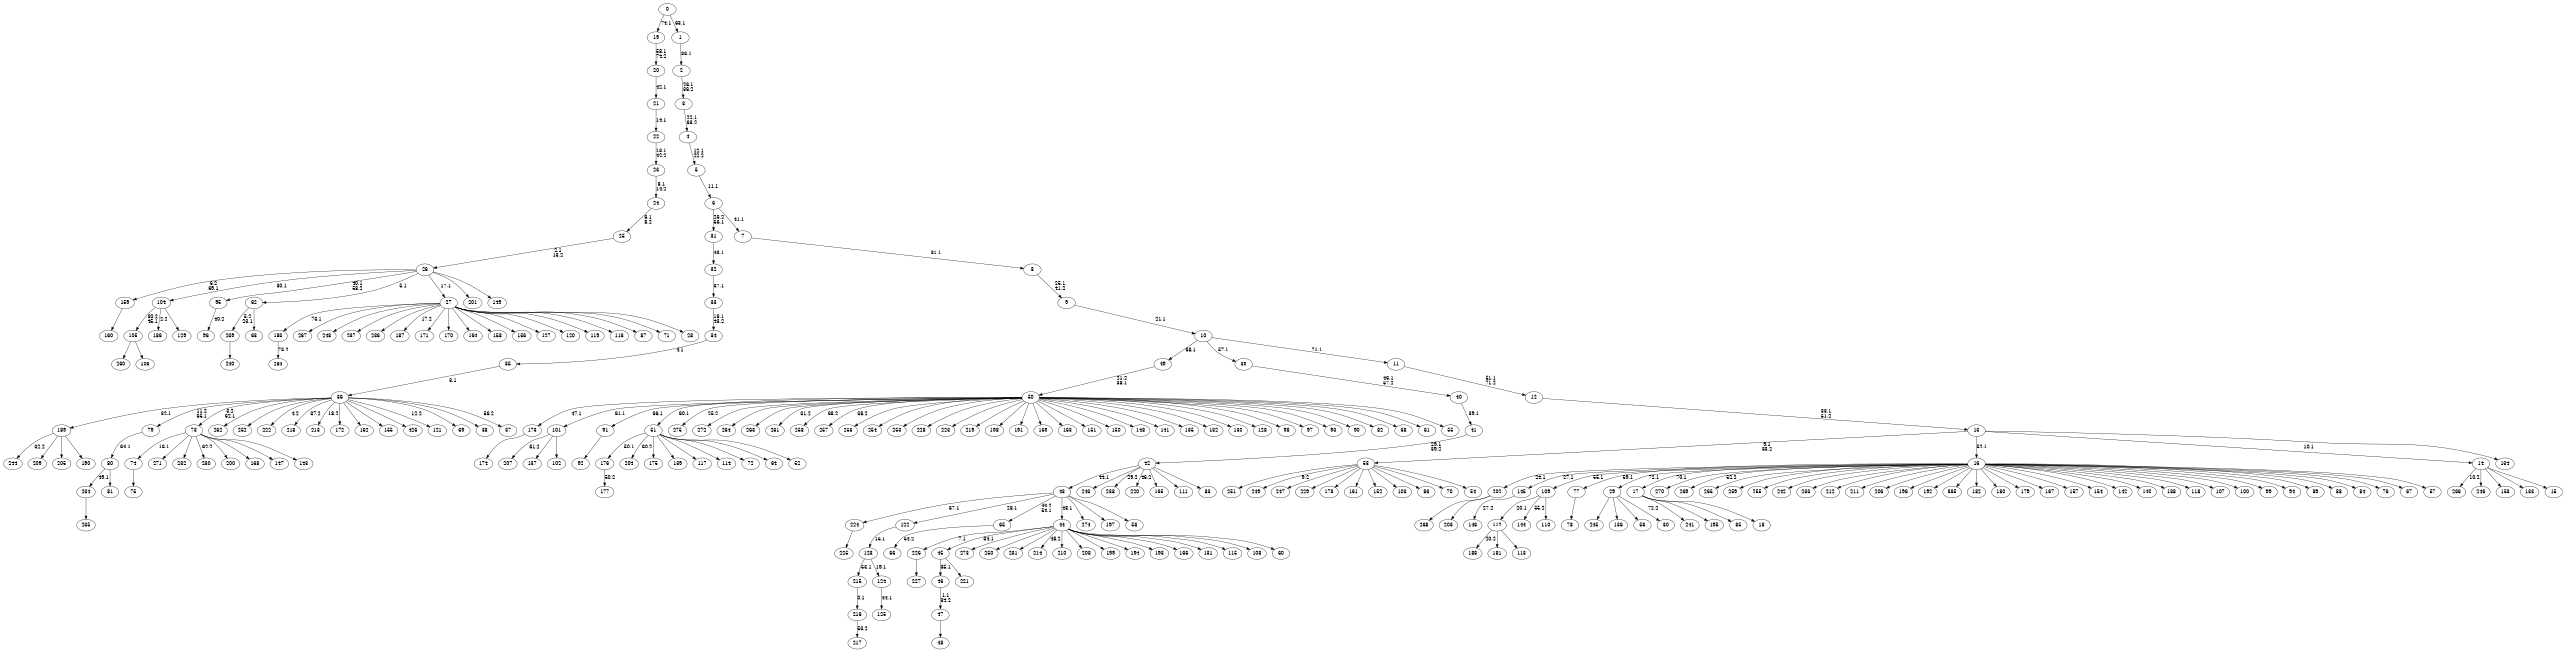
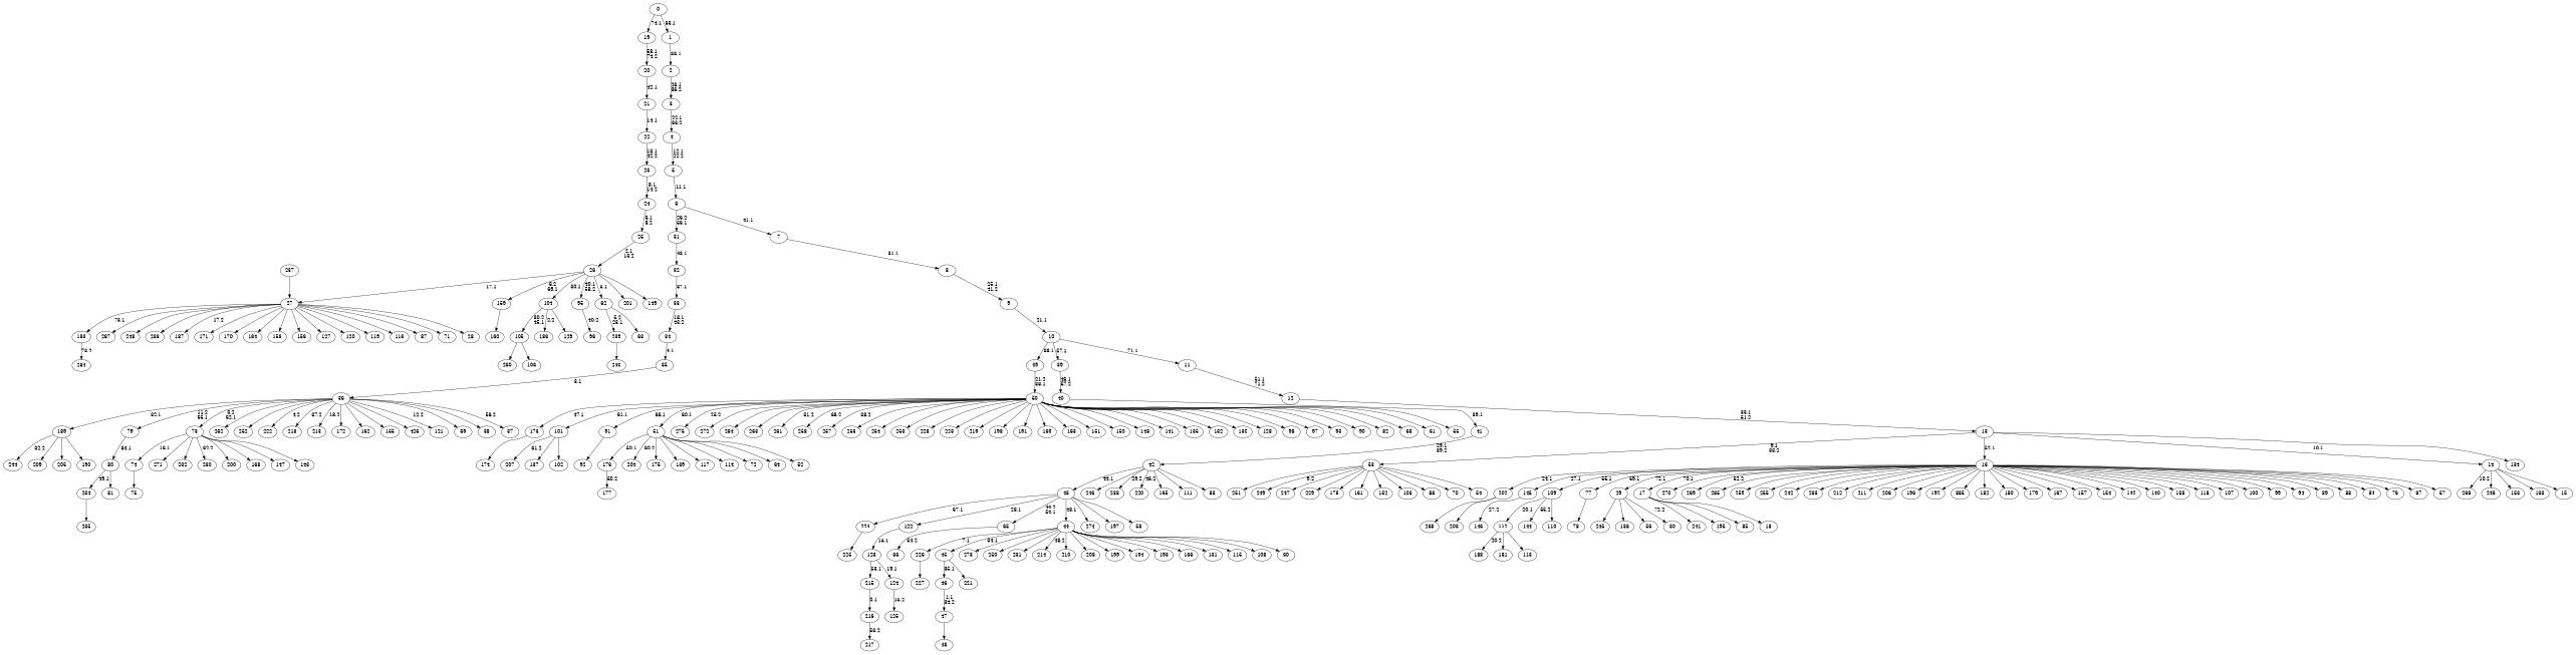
  digraph {
    239
    240
    234
    235
    226
    227
    224
    225
    216
    217
    215
    202
    268
    203
    189
    244
    209
    205
    190
    n20 [label=284]
    183
    176
    177
    173
    174
    159
    160
    145
    146
    124
    125
    123
    122
    112
    188
    181
    113
    109
    144
    110
    105
    260
    106
    104
    186
    129
    101
    207
    137
    102
    95
    96
    91
    92
    80
    81
    79
    77
    78
    74
    75
    73
    271
    232
    230
    200
    168
    147
    143
    65
    66
    62
    63
    53
    251
    249
    247
    229
    178
    161
    152
    103
    86
    70
    54
    51
    204
    175
    139
    117
    114
    72
    64
    52
    50
    275
    272
    264
    263
    261
    258
    257
    256
    254
    253
    228
    223
    219
    198
    191
    169
    163
    151
    150
    148
    141
    135
    132
    130
    128
    98
    97
    93
    90
    82
    68
    61
    55
    49
    47
    48
    46
    45
    221
    44
    273
    250
    231
    214
    210
    208
    199
    194
    193
    166
    131
    115
    108
    60
    43
    274
    197
    58
    42
    243
    238
    220
    165
    111
    83
    41
    40
    39
    36
    262
    252
    222
    218
    213
    172
    162
    155
    n173 [label=426]
    121
    69
    38
    37
    35
    34
    33
    32
    31
    29
    245
    136
    56
    30
    27
    267
    248
    237
    236
    187
    171
    170
    164
    158
    156
    127
    120
    119
    116
    87
    71
    28
    26
    201
    149
    25
    24
    23
    22
    21
    20
    19
    17
    241
    195
    85
    18
    16
    270
    269
    265
    259
    255
    242
    233
    212
    211
    206
    196
    192
    n234 [label=885]
    182
    180
    179
    167
    157
    154
    142
    140
    138
    118
    107
    100
    99
    94
    89
    88
    84
    76
    67
    57
    14
    266
    246
    153
    133
    15
    13
    134
    12
    11
    10
    9
    8
    7
    6
    5
    4
    3
    2
    1
    0
    239 -> 240
    234 -> 235
    226 -> 227
    224 -> 225
    216 -> 217 [label="53,2"]
    215 -> 216 [label="0,1"]
    202 -> 268
    202 -> 203
    189 -> 244 [label="32,2"]
    189 -> 209
    189 -> 205
    189 -> 190
    183 -> n20 [label="73,2"]
    176 -> 177 [label="50,2"]
    173 -> 174
    159 -> 160
    145 -> 146 [label="27,2"]
-   124 -> 125 [label="44,1"]
+   124 -> 125 [label="15,2"]
    123 -> 215 [label="53,1"]
    123 -> 124 [label="19,1"]
    122 -> 123 [label="15,1"]
    112 -> 188 [label="20,2"]
    112 -> 181
    112 -> 113
    109 -> 112 [label="20,1"]
    109 -> 144 [label="55,2"]
    109 -> 110
    105 -> 260
    105 -> 106
    104 -> 105 [label="30,2\n45,1"]
    104 -> 186 [label="2,2"]
    104 -> 129
    101 -> 207 [label="61,2"]
    101 -> 137
    101 -> 102
    95 -> 96 [label="40,2"]
    91 -> 92
    80 -> 234 [label="49,1"]
    80 -> 81
    79 -> 80 [label="64,1"]
    77 -> 78
    74 -> 75
    73 -> 74 [label="16,1"]
    73 -> 271
    73 -> 232
    73 -> 230 [label="62,2"]
    73 -> 200
    73 -> 168
    73 -> 147
    73 -> 143
    65 -> 66 [label="54,2"]
    62 -> 239 [label="5,2\n23,1"]
    62 -> 63
    53 -> 251
    53 -> 249 [label="9,2"]
    53 -> 247
    53 -> 229
    53 -> 178
    53 -> 161
    53 -> 152
    53 -> 103
    53 -> 86
    53 -> 70
    53 -> 54
    51 -> 176 [label="50,1"]
    51 -> 204 [label="60,2"]
    51 -> 175
    51 -> 139
    51 -> 117
    51 -> 114
    51 -> 72
    51 -> 64
    51 -> 52
    50 -> 173 [label="47,1"]
    50 -> 101 [label="61,1"]
    50 -> 91 [label="66,1"]
    50 -> 51 [label="60,1"]
    50 -> 275 [label="25,2"]
    50 -> 272
    50 -> 264
    50 -> 263
    50 -> 261 [label="31,2"]
    50 -> 258 [label="68,2"]
    50 -> 257 [label="38,2"]
    50 -> 256
    50 -> 254
    50 -> 253
    50 -> 228
    50 -> 223
    50 -> 219
    50 -> 198
    50 -> 191
    50 -> 169
    50 -> 163
    50 -> 151
    50 -> 150
    50 -> 148
    50 -> 141
    50 -> 135
    50 -> 132
    50 -> 130
    50 -> 128
    50 -> 98
    50 -> 97
    50 -> 93
    50 -> 90
    50 -> 82
    50 -> 68
    50 -> 61
    50 -> 55
    49 -> 50 [label="21,2\n38,1"]
    47 -> 48
    46 -> 47 [label="1,1\n34,2"]
    45 -> 46 [label="35,1"]
    45 -> 221
    44 -> 226 [label="7,1"]
    44 -> 45 [label="34,1"]
    44 -> 273
    44 -> 250
    44 -> 231
    44 -> 214 [label="48,2"]
    44 -> 210
    44 -> 208
    44 -> 199
    44 -> 194
    44 -> 193
    44 -> 166
    44 -> 131
    44 -> 115
    44 -> 108
    44 -> 60
    43 -> 224 [label="67,1"]
    43 -> 122 [label="28,1"]
    43 -> 65 [label="44,2\n54,1"]
    43 -> 44 [label="48,1"]
    43 -> 274
    43 -> 197
    43 -> 58
    42 -> 43 [label="44,1"]
    42 -> 243
    42 -> 238 [label="29,2"]
    42 -> 220 [label="46,2"]
    42 -> 165
    42 -> 111
    42 -> 83
    41 -> 42 [label="29,1\n39,2"]
    40 -> 41 [label="39,1"]
    39 -> 40 [label="46,1\n57,2"]
    36 -> 189 [label="32,1"]
    36 -> 79 [label="11,2\n65,1"]
    36 -> 73 [label="3,2\n62,1"]
    36 -> 262
    36 -> 252
    36 -> 222 [label="4,2"]
    36 -> 218 [label="37,2"]
    36 -> 213 [label="18,2"]
    36 -> 172
    36 -> 162
    36 -> 155
    36 -> n173
    36 -> 121 [label="12,2"]
    36 -> 69
    36 -> 38
    36 -> 37 [label="56,2"]
    35 -> 36 [label="3,1"]
    34 -> 35 [label="4,1"]
    33 -> 34 [label="18,1\n43,2"]
    32 -> 33 [label="37,1"]
    31 -> 32 [label="43,1"]
    29 -> 245
    29 -> 136
    29 -> 56
    29 -> 30 [label="72,2"]
    27 -> 183 [label="73,1"]
    27 -> 267
    27 -> 248
-   27 -> 237
+   237 -> 27
    27 -> 236
    27 -> 187 [label="17,2"]
    27 -> 171
    27 -> 170
    27 -> 164
    27 -> 158
    27 -> 156
    27 -> 127
    27 -> 120
    27 -> 119
    27 -> 116
    27 -> 87
    27 -> 71
    27 -> 28
    26 -> 159 [label="6,2\n69,1"]
    26 -> 104 [label="30,1"]
    26 -> 95 [label="40,1\n58,2"]
    26 -> 62 [label="5,1"]
    26 -> 27 [label="17,1"]
    26 -> 201
    26 -> 149
    25 -> 26 [label="2,1\n13,2"]
    24 -> 25 [label="6,1\n8,2"]
    23 -> 24 [label="8,1\n14,2"]
    22 -> 23 [label="13,1\n42,2"]
    21 -> 22 [label="14,1"]
    20 -> 21 [label="42,1"]
    19 -> 20 [label="58,1\n74,2"]
    17 -> 241
    17 -> 195
    17 -> 85
    17 -> 18
    16 -> 202 [label="24,1"]
    16 -> 145 [label="27,1"]
    16 -> 109 [label="55,1"]
    16 -> 77 [label="59,1"]
    16 -> 29 [label="72,1"]
    16 -> 17 [label="70,1"]
    16 -> 270
    16 -> 269 [label="52,2"]
    16 -> 265
    16 -> 259
    16 -> 255
    16 -> 242
    16 -> 233
    16 -> 212
    16 -> 211
    16 -> 206
    16 -> 196
    16 -> 192
    16 -> n234
    16 -> 182
    16 -> 180
    16 -> 179
    16 -> 167
    16 -> 157
    16 -> 154
    16 -> 142
    16 -> 140
    16 -> 138
    16 -> 118
    16 -> 107
    16 -> 100
    16 -> 99
    16 -> 94
    16 -> 89
    16 -> 88
    16 -> 84
    16 -> 76
    16 -> 67
    16 -> 57
    14 -> 266 [label="10,2"]
    14 -> 246
    14 -> 153
    14 -> 133
    14 -> 15
    13 -> 53 [label="9,1\n33,2"]
    13 -> 16 [label="52,1"]
    13 -> 14 [label="10,1"]
    13 -> 134
    12 -> 13 [label="33,1\n51,2"]
    11 -> 12 [label="51,1\n71,2"]
    10 -> 49 [label="68,1"]
    10 -> 39 [label="57,1"]
    10 -> 11 [label="71,1"]
    9 -> 10 [label="21,1"]
    8 -> 9 [label="25,1\n41,2"]
    7 -> 8 [label="31,1"]
    6 -> 31 [label="26,2\n56,1"]
    6 -> 7 [label="41,1"]
    5 -> 6 [label="11,1"]
    4 -> 5 [label="12,1\n22,2"]
    3 -> 4 [label="22,1\n63,2"]
    2 -> 3 [label="26,1\n36,2"]
    1 -> 2 [label="36,1"]
    0 -> 19 [label="74,1"]
    0 -> 1 [label="63,1"]
  }
